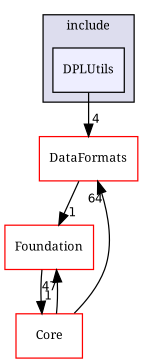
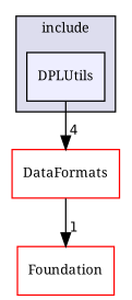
  digraph {
    compound=true
    fontname="Noto Serif"
    node [fontname="Noto Serif" fontsize=10 shape=box color=red]
    edge [fontname="Noto Serif" headlabel=1 labeldistance=1.5 labelfontname=Helvetica labelfontsize=10]
    n1 [fillcolor="#eeeeff" label=DPLUtils pencolor=black style=filled color=""]
    n2 [label=DataFormats]
-   n3 [label=Core]
    n4 [label=Foundation]
    subgraph cluster_1 {
      bgcolor="#ddddee"
      fontsize=10
      label=include
      pencolor=black
      n1
    }
    n1 -> n2 [headlabel=4]
    n2 -> n4
-   n3 -> n2 [headlabel=64]
-   n3 -> n4 [headlabel=47]
-   n4 -> n3
  }
